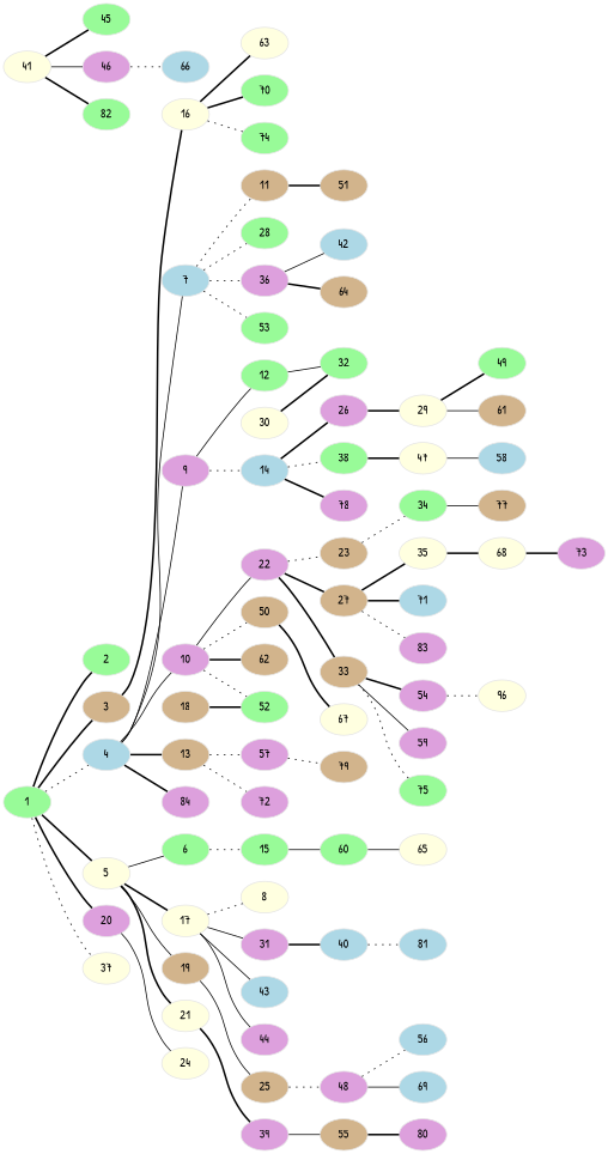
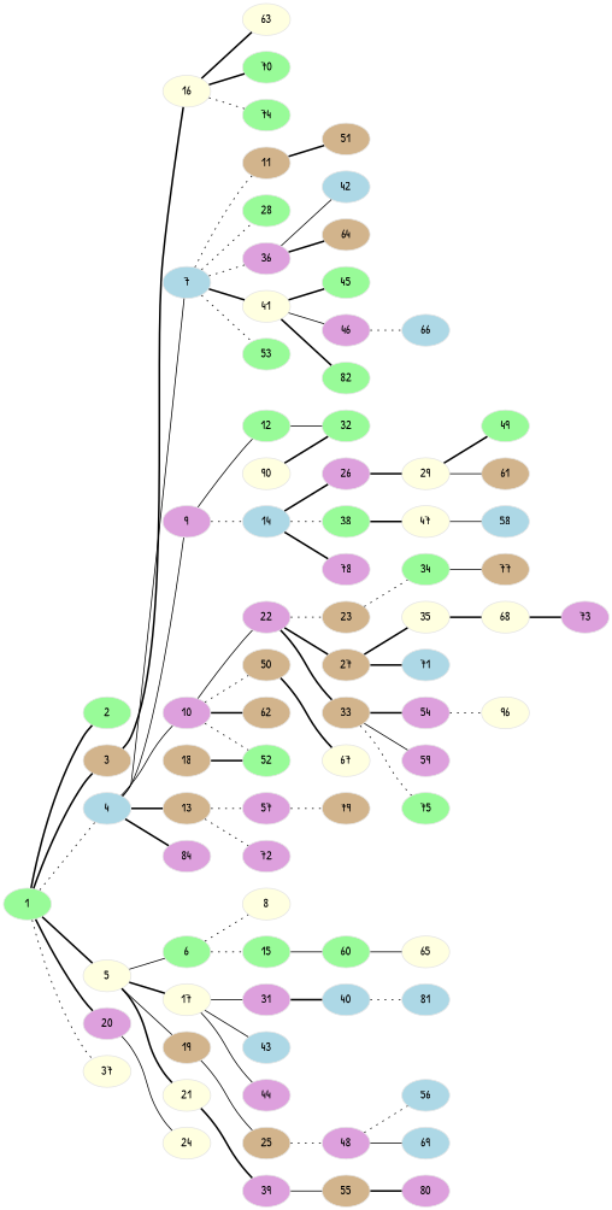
  graph {
    fontname="Patrick Hand"
    rankdir=LR
    node [color=gray90 fillcolor=plum fontname="Patrick Hand" style=filled]
    edge [fontname="Patrick Hand" style=bold]
    1 [fillcolor=palegreen]
    2 [fillcolor=palegreen]
    3 [fillcolor=tan]
    4 [fillcolor=lightblue]
    5 [fillcolor=lightyellow]
    20
    37 [fillcolor=lightyellow]
    16 [fillcolor=lightyellow]
    7 [fillcolor=lightblue]
    9
    10
    13 [fillcolor=tan]
    84
    6 [fillcolor=palegreen]
    17 [fillcolor=lightyellow]
    19 [fillcolor=tan]
    21 [fillcolor=lightyellow]
    24 [fillcolor=lightyellow]
    63 [fillcolor=lightyellow]
    70 [fillcolor=palegreen]
    74 [fillcolor=palegreen]
    11 [fillcolor=tan]
    28 [fillcolor=palegreen]
    36
    41 [fillcolor=lightyellow]
    53 [fillcolor=palegreen]
    12 [fillcolor=palegreen]
    14 [fillcolor=lightblue]
    22
    50 [fillcolor=tan]
    62 [fillcolor=tan]
    52 [fillcolor=palegreen]
    57
    72
    8 [fillcolor=lightyellow]
    15 [fillcolor=palegreen]
    31
    43 [fillcolor=lightblue]
    44
    25 [fillcolor=tan]
    39
    60 [fillcolor=palegreen]
    51 [fillcolor=tan]
    42 [fillcolor=lightblue]
    64 [fillcolor=tan]
    45 [fillcolor=palegreen]
    46
    82 [fillcolor=palegreen]
    32 [fillcolor=palegreen]
    26
    38 [fillcolor=palegreen]
    78
    18 [fillcolor=tan]
    23 [fillcolor=tan]
    27 [fillcolor=tan]
    33 [fillcolor=tan]
    67 [fillcolor=lightyellow]
-   30 [fillcolor=lightyellow]
+   30 [fillcolor=lightyellow label=90]
    79 [fillcolor=tan]
    29 [fillcolor=lightyellow]
    47 [fillcolor=lightyellow]
    65 [fillcolor=lightyellow]
    40 [fillcolor=lightblue]
    48
    55 [fillcolor=tan]
    34 [fillcolor=palegreen]
    35 [fillcolor=lightyellow]
    71 [fillcolor=lightblue]
-   83
    54
    59
    75 [fillcolor=palegreen]
    77 [fillcolor=tan]
    56 [fillcolor=lightblue]
    69 [fillcolor=lightblue]
    49 [fillcolor=palegreen]
    61 [fillcolor=tan]
    68 [fillcolor=lightyellow]
    81 [fillcolor=lightblue]
    n80 [fillcolor=lightyellow label=96]
    73
    58 [fillcolor=lightblue]
    80
    66 [fillcolor=lightblue]
    1 -- 2
    1 -- 3
    1 -- 4 [style=dotted]
    1 -- 5
    1 -- 20
    1 -- 37 [style=dotted]
    3 -- 16
    4 -- 7 [style=solid]
    4 -- 9 [style=solid]
    4 -- 10 [style=solid]
    4 -- 13
    4 -- 84
    5 -- 6 [style=solid]
    5 -- 17
    5 -- 19 [style=solid]
    5 -- 21
    20 -- 24 [style=solid]
    16 -- 63
    16 -- 70
    16 -- 74 [style=dotted]
    7 -- 11 [style=dotted]
    7 -- 28 [style=dotted]
    7 -- 36 [style=dotted]
+   7 -- 41
    7 -- 53 [style=dotted]
    9 -- 12 [style=solid]
    9 -- 14 [style=dotted]
    10 -- 22 [style=solid]
    10 -- 50 [style=dotted]
    10 -- 62
    10 -- 52 [style=dotted]
    13 -- 57 [style=dotted]
    13 -- 72 [style=dotted]
-   17 -- 8 [style=dotted]
+   6 -- 8 [style=dotted]
    6 -- 15 [style=dotted]
    17 -- 31 [style=solid]
    17 -- 43 [style=solid]
    17 -- 44 [style=solid]
    19 -- 25 [style=solid]
    21 -- 39
    11 -- 51
    36 -- 42 [style=solid]
    36 -- 64
    41 -- 45
    41 -- 46 [style=solid]
    41 -- 82
    12 -- 32 [style=solid]
    14 -- 26
    14 -- 38 [style=dotted]
    14 -- 78
    22 -- 23 [style=dotted]
    22 -- 27
    22 -- 33
    50 -- 67
    57 -- 79 [style=dotted]
    15 -- 60 [style=solid]
    31 -- 40
    25 -- 48 [style=dotted]
    39 -- 55 [style=solid]
    60 -- 65 [style=solid]
    46 -- 66 [style=dotted]
    26 -- 29
    38 -- 47
    18 -- 52
    23 -- 34 [style=dotted]
    27 -- 35
    27 -- 71
-   27 -- 83 [style=dotted]
    33 -- 54
    33 -- 59 [style=solid]
    33 -- 75 [style=dotted]
    30 -- 32
    29 -- 49
    29 -- 61 [style=solid]
    47 -- 58 [style=solid]
    40 -- 81 [style=dotted]
    48 -- 56 [style=dotted]
    48 -- 69 [style=solid]
    55 -- 80
    34 -- 77 [style=solid]
    35 -- 68
    54 -- n80 [style=dotted]
    68 -- 73
  }
